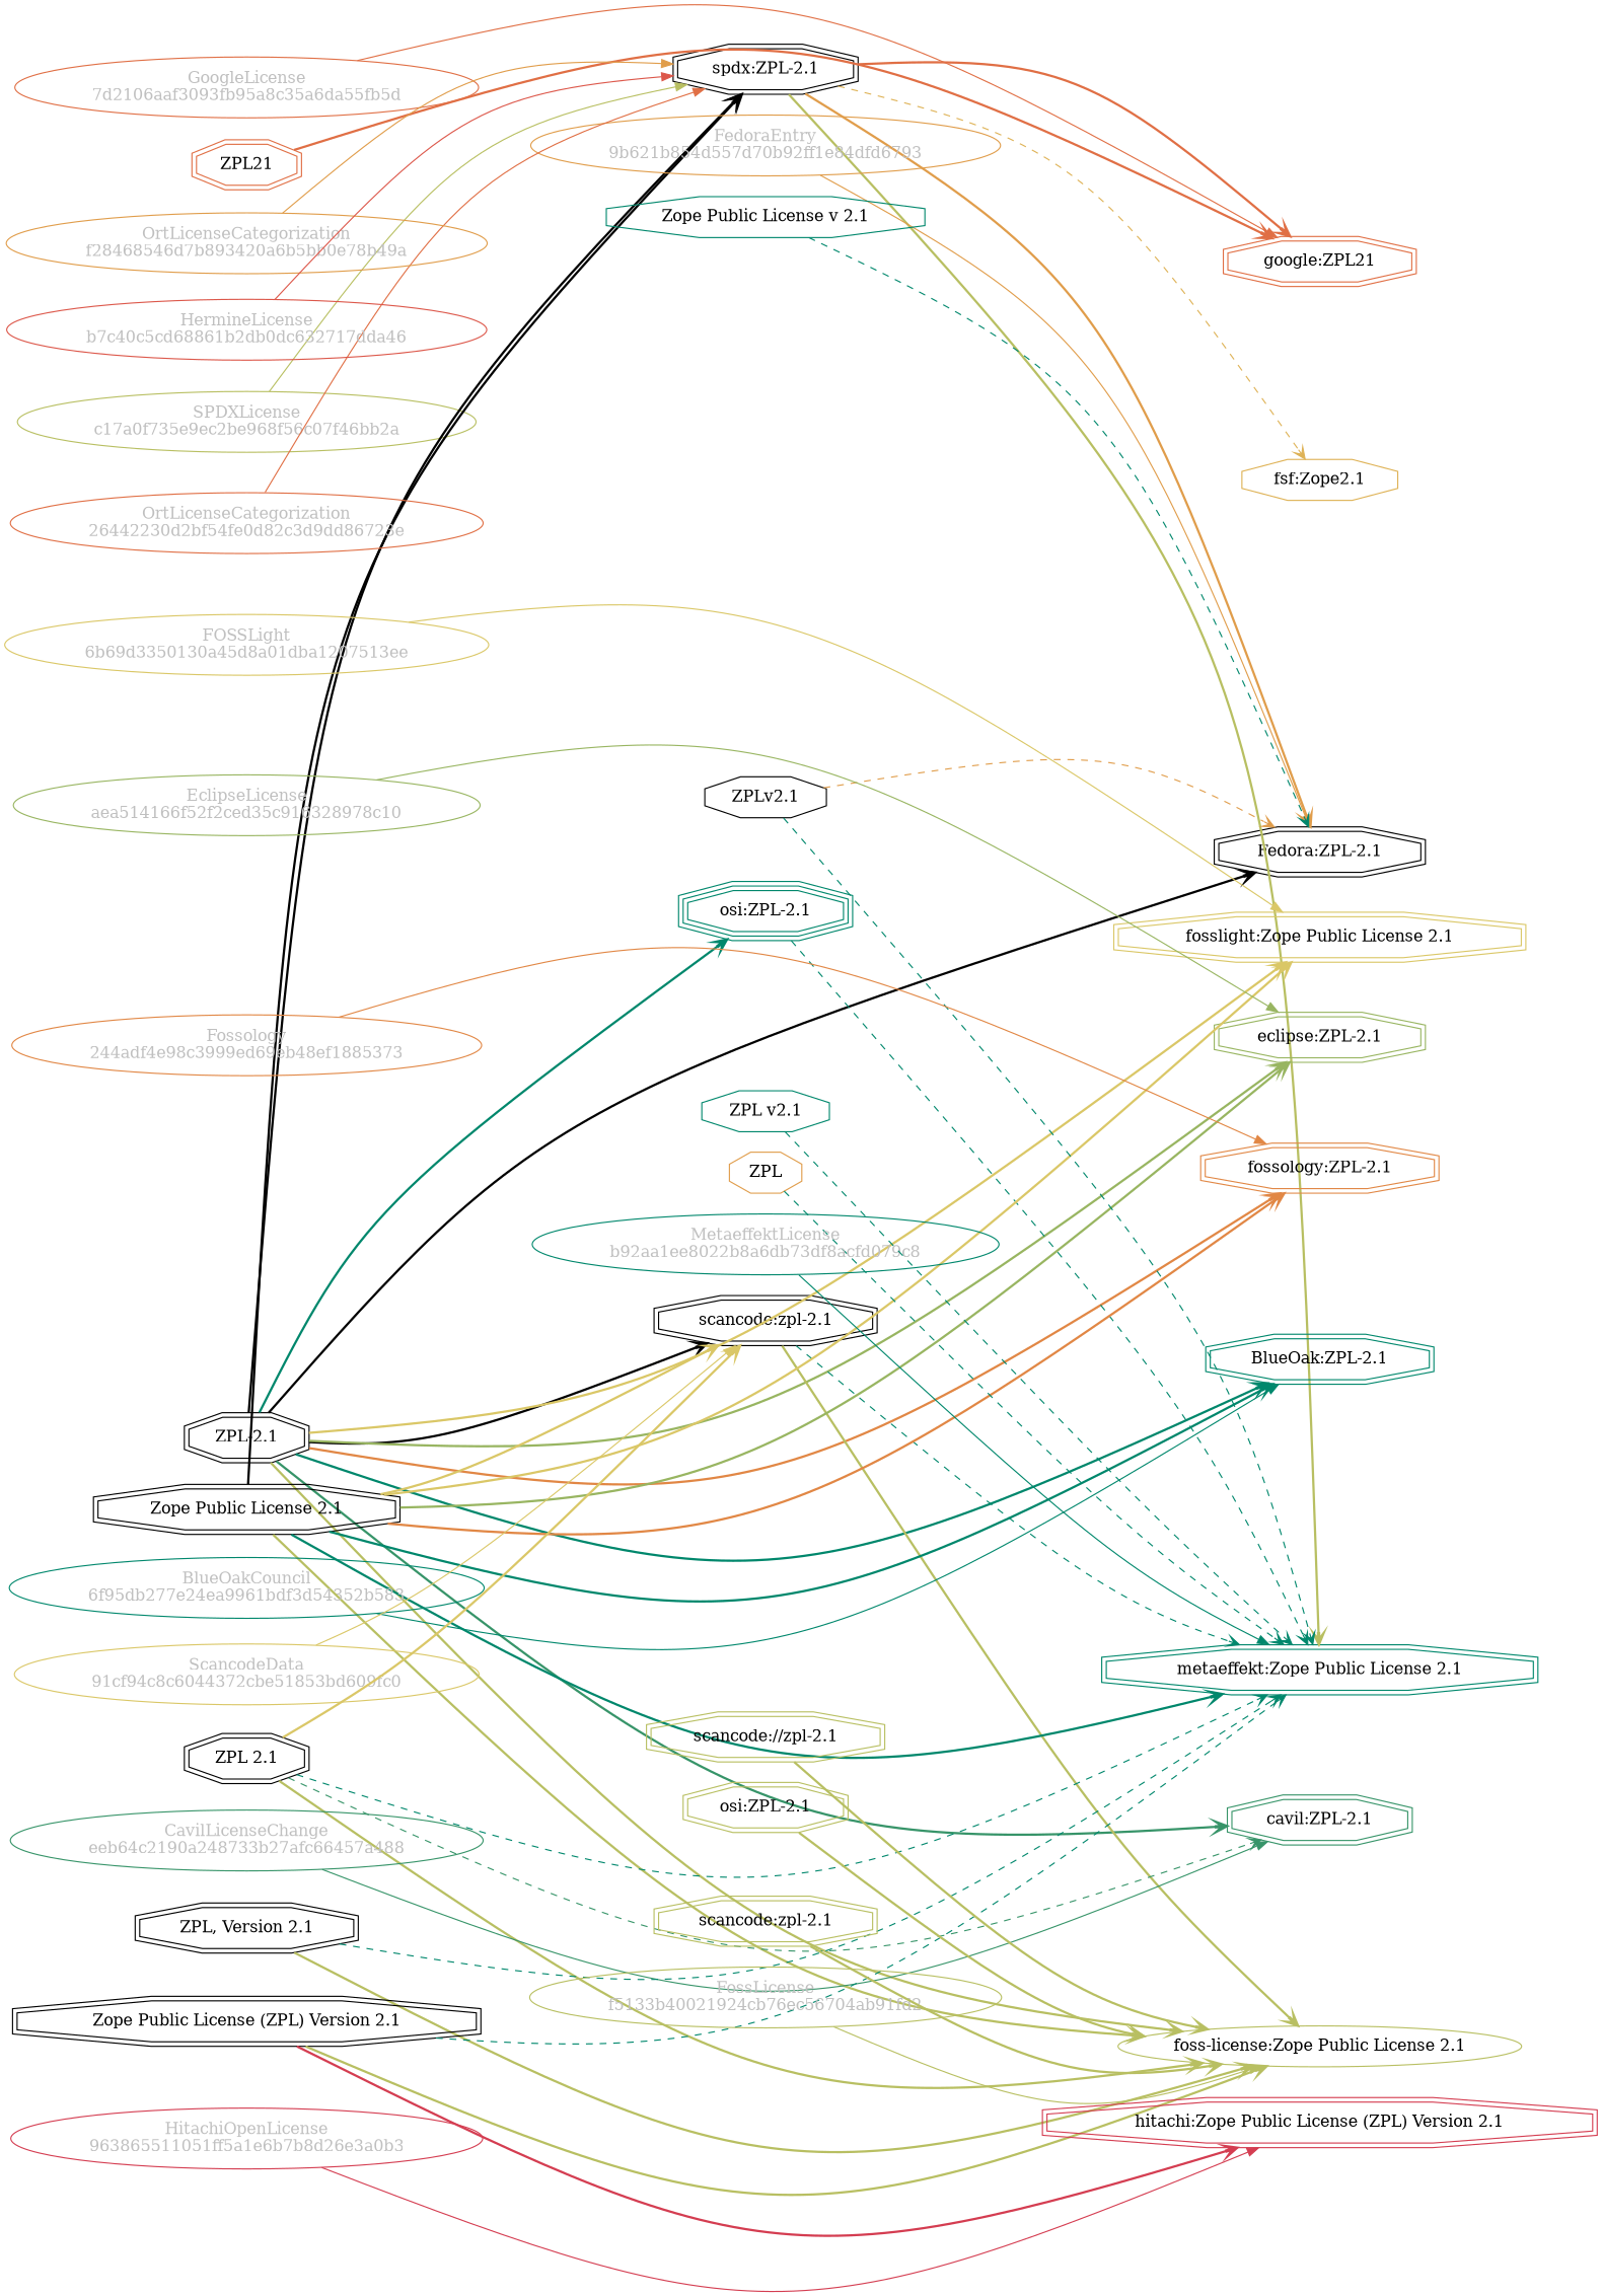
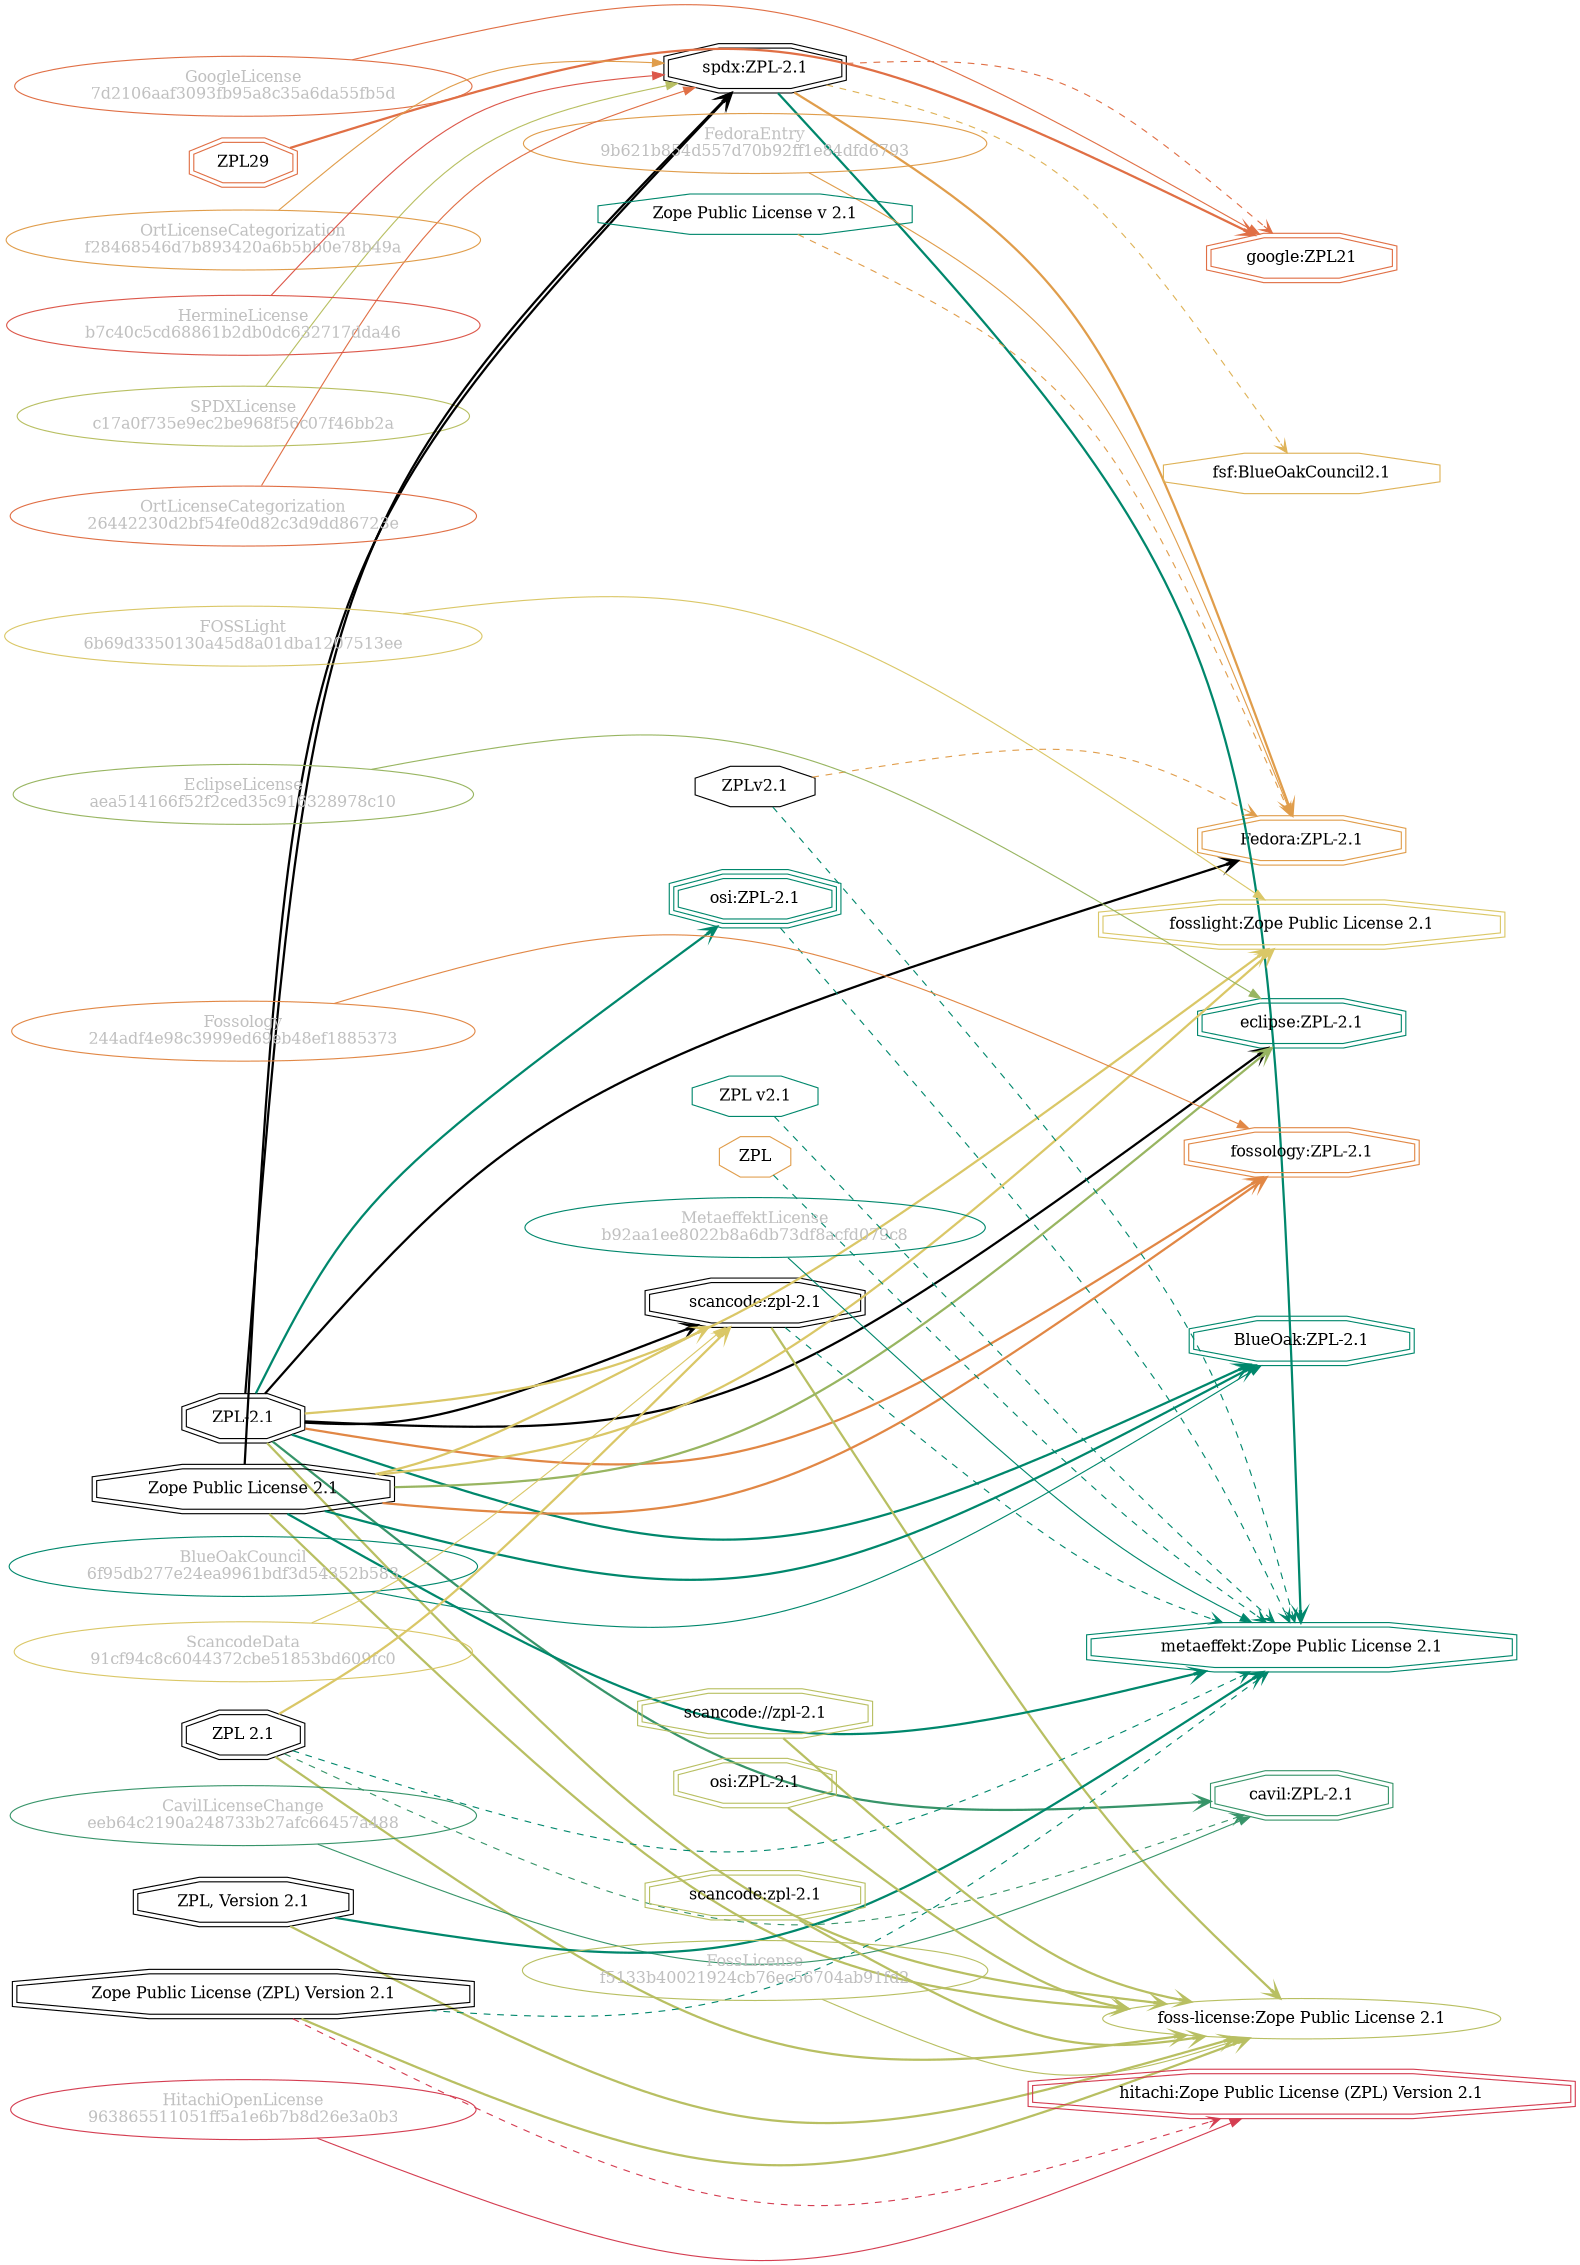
  strict digraph {
    rankdir=LR
    splines=curved
    node [shape=doubleoctagon]
    edge [color="#00876c" weight=0.7 arrowhead=vee style=bold]
    n1 [color="#b8bf62" fillcolor="beige;1" fontcolor=gray label="SPDXLicense\nc17a0f735e9ec2be968f56c07f46bb2a" shape=ellipse]
    n2 [label="spdx:ZPL-2.1"]
    n3 [color="#e06f45" label="google:ZPL21"]
-   n4 [color=black label="Fedora:ZPL-2.1"]
-   n5 [color="#deb256" label="fsf:Zope2.1" shape=octagon]
+   n4 [color="#e09d4b" label="Fedora:ZPL-2.1"]
+   n5 [color="#deb256" label="fsf:BlueOakCouncil2.1" shape=octagon]
    n6 [color="#00876c" label="metaeffekt:Zope Public License 2.1"]
    n7 [label="ZPL-2.1"]
    n8 [color="#00876c" label="BlueOak:ZPL-2.1"]
    n9 [label="scancode:zpl-2.1"]
    n10 [color="#e18745" label="fossology:ZPL-2.1"]
    n11 [color="#379469" label="cavil:ZPL-2.1"]
    n12 [color="#00876c" label="osi:ZPL-2.1" shape=tripleoctagon]
    n13 [color="#b8bf62" label="foss-license:Zope Public License 2.1" shape=ellipse]
    n14 [color="#dac767" label="fosslight:Zope Public License 2.1"]
-   n15 [color="#98b561" label="eclipse:ZPL-2.1"]
+   n15 [color="#00876c" label="eclipse:ZPL-2.1"]
    n16 [label="Zope Public License 2.1"]
    n17 [color="#e06f45" fillcolor="beige;1" fontcolor=gray label="GoogleLicense\n7d2106aaf3093fb95a8c35a6da55fb5d" shape=ellipse]
-   n18 [color="#e06f45" label=ZPL21]
+   n18 [color="#e06f45" label=ZPL29]
    n19 [color="#e09d4b" fillcolor="beige;1" fontcolor=gray label="FedoraEntry\n9b621b854d557d70b92ff1e84dfd6793" shape=ellipse]
    n20 [color="#00876c" label="Zope Public License v 2.1" shape=octagon]
    n21 [label="ZPLv2.1" shape=octagon]
    n22 [color="#00876c" fillcolor="beige;1" fontcolor=gray label="BlueOakCouncil\n6f95db277e24ea9961bdf3d54352b583" shape=ellipse]
    n23 [color="#dac767" fillcolor="beige;1" fontcolor=gray label="ScancodeData\n91cf94c8c6044372cbe51853bd609fc0" shape=ellipse]
    n24 [label="ZPL 2.1"]
    n25 [color="#e18745" fillcolor="beige;1" fontcolor=gray label="Fossology\n244adf4e98c3999ed69eb48ef1885373" shape=ellipse]
    n26 [color="#e09d4b" label=ZPL shape=octagon]
    n27 [color="#e06f45" fillcolor="beige;1" fontcolor=gray label="OrtLicenseCategorization\n26442230d2bf54fe0d82c3d9dd86723e" shape=ellipse]
    n28 [color="#e09d4b" fillcolor="beige;1" fontcolor=gray label="OrtLicenseCategorization\nf28468546d7b893420a6b5bb0e78b49a" shape=ellipse]
    n29 [color="#379469" fillcolor="beige;1" fontcolor=gray label="CavilLicenseChange\neeb64c2190a248733b27afc66457a488" shape=ellipse]
    n30 [color="#00876c" fillcolor="beige;1" fontcolor=gray label="MetaeffektLicense\nb92aa1ee8022b8a6db73df8acfd079c8" shape=ellipse]
    n31 [label="ZPL, Version 2.1"]
    n32 [label="Zope Public License (ZPL) Version 2.1"]
    n33 [color="#d43d51" label="hitachi:Zope Public License (ZPL) Version 2.1"]
    n34 [color="#00876c" label="ZPL v2.1" shape=octagon]
    n35 [color="#dc574a" fillcolor="beige;1" fontcolor=gray label="HermineLicense\nb7c40c5cd68861b2db0dc632717dda46" shape=ellipse]
    n36 [color="#b8bf62" fillcolor="beige;1" fontcolor=gray label="FossLicense\nf5133b40021924cb76ec56704ab91fd2" shape=ellipse]
    n37 [color="#b8bf62" label="scancode://zpl-2.1"]
    n38 [color="#b8bf62" label="osi:ZPL-2.1"]
    n39 [color="#b8bf62" label="scancode:zpl-2.1"]
    n40 [color="#dac767" fillcolor="beige;1" fontcolor=gray label="FOSSLight\n6b69d3350130a45d8a01dba1207513ee" shape=ellipse]
    n41 [color="#d43d51" fillcolor="beige;1" fontcolor=gray label="HitachiOpenLicense\n963865511051ff5a1e6b7b8d26e3a0b3" shape=ellipse]
    n42 [color="#98b561" fillcolor="beige;1" fontcolor=gray label="EclipseLicense\naea514166f52f2ced35c916328978c10" shape=ellipse]
    n1 -> n2 [color="#b8bf62" weight=0.5 arrowhead="" style=""]
-   n2 -> n3 [color="#e06f45"]
+   n2 -> n3 [color="#e06f45" style=dashed]
    n2 -> n4 [color="#e09d4b"]
    n2 -> n5 [color="#deb256" style=dashed weight=0.5]
-   n2 -> n6 [color="#b8bf62"]
+   n2 -> n6
    n7 -> n2 [color=""]
    n7 -> n4 [color=black]
    n7 -> n8
    n7 -> n9 [color=""]
    n7 -> n10 [color="#e18745"]
    n7 -> n11 [color="#379469"]
    n7 -> n12
    n7 -> n13 [color="#b8bf62"]
    n7 -> n14 [color="#dac767"]
-   n7 -> n15 [color="#98b561"]
+   n7 -> n15 [color=black]
    n9 -> n6 [style=dashed weight=0.5]
    n9 -> n13 [color="#b8bf62"]
    n12 -> n6 [style=dashed weight=0.5]
    n16 -> n2 [color=""]
    n16 -> n6
    n16 -> n8
    n16 -> n9 [color="#dac767"]
    n16 -> n10 [color="#e18745"]
    n16 -> n13 [color="#b8bf62"]
    n16 -> n14 [color="#dac767"]
    n16 -> n15 [color="#98b561"]
    n17 -> n3 [color="#e06f45" weight=0.5 arrowhead="" style=""]
    n18 -> n3 [color="#e06f45"]
    n19 -> n4 [color="#e09d4b" weight=0.5 arrowhead="" style=""]
-   n20 -> n4 [style=dashed weight=0.5]
+   n20 -> n4 [color="#e09d4b" style=dashed weight=0.5]
    n21 -> n4 [color="#e09d4b" style=dashed weight=0.5]
    n21 -> n6 [style=dashed weight=0.5]
    n22 -> n8 [weight=0.5 arrowhead="" style=""]
    n23 -> n9 [color="#dac767" weight=0.5 arrowhead="" style=""]
    n24 -> n6 [style=dashed weight=0.5]
    n24 -> n9 [color="#dac767"]
    n24 -> n11 [color="#379469" style=dashed weight=0.5]
    n24 -> n13 [color="#b8bf62"]
    n25 -> n10 [color="#e18745" weight=0.5 arrowhead="" style=""]
    n26 -> n6 [style=dashed weight=0.5]
    n27 -> n2 [color="#e06f45" weight=0.5 arrowhead="" style=""]
    n28 -> n2 [color="#e09d4b" weight=0.5 arrowhead="" style=""]
    n29 -> n11 [color="#379469" weight=0.5 arrowhead="" style=""]
    n30 -> n6 [weight=0.5 arrowhead="" style=""]
-   n31 -> n6 [style=dashed weight=0.5]
+   n31 -> n6 [weight=0.5]
    n31 -> n13 [color="#b8bf62"]
    n32 -> n6 [style=dashed weight=0.5]
    n32 -> n13 [color="#b8bf62"]
-   n32 -> n33 [color="#d43d51"]
+   n32 -> n33 [color="#d43d51" style=dashed]
    n34 -> n6 [style=dashed weight=0.5]
    n35 -> n2 [color="#dc574a" weight=0.5 arrowhead="" style=""]
    n36 -> n13 [color="#b8bf62" weight=0.5 arrowhead="" style=""]
    n37 -> n13 [color="#b8bf62"]
    n38 -> n13 [color="#b8bf62"]
    n39 -> n13 [color="#b8bf62"]
    n40 -> n14 [color="#dac767" weight=0.5 arrowhead="" style=""]
    n41 -> n33 [color="#d43d51" weight=0.5 arrowhead="" style=""]
    n42 -> n15 [color="#98b561" weight=0.5 arrowhead="" style=""]
  }
